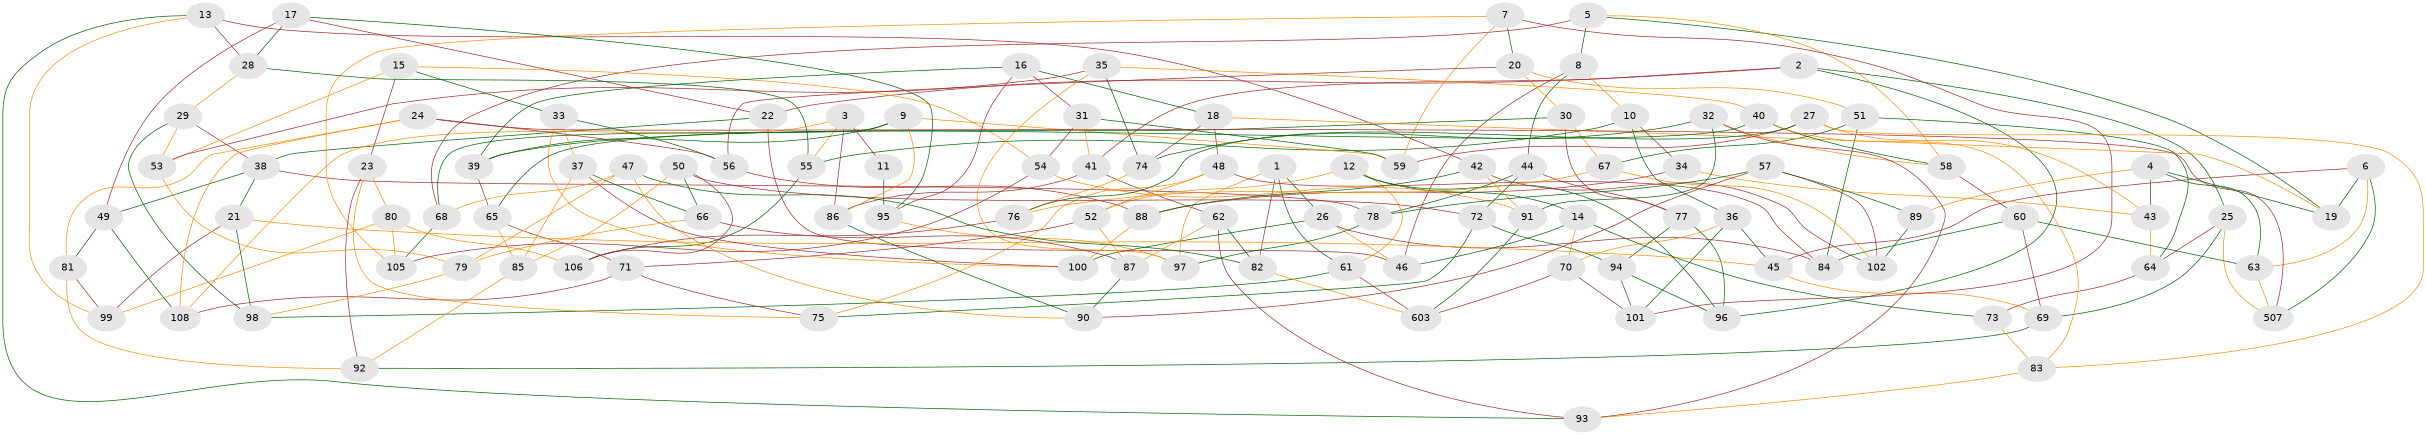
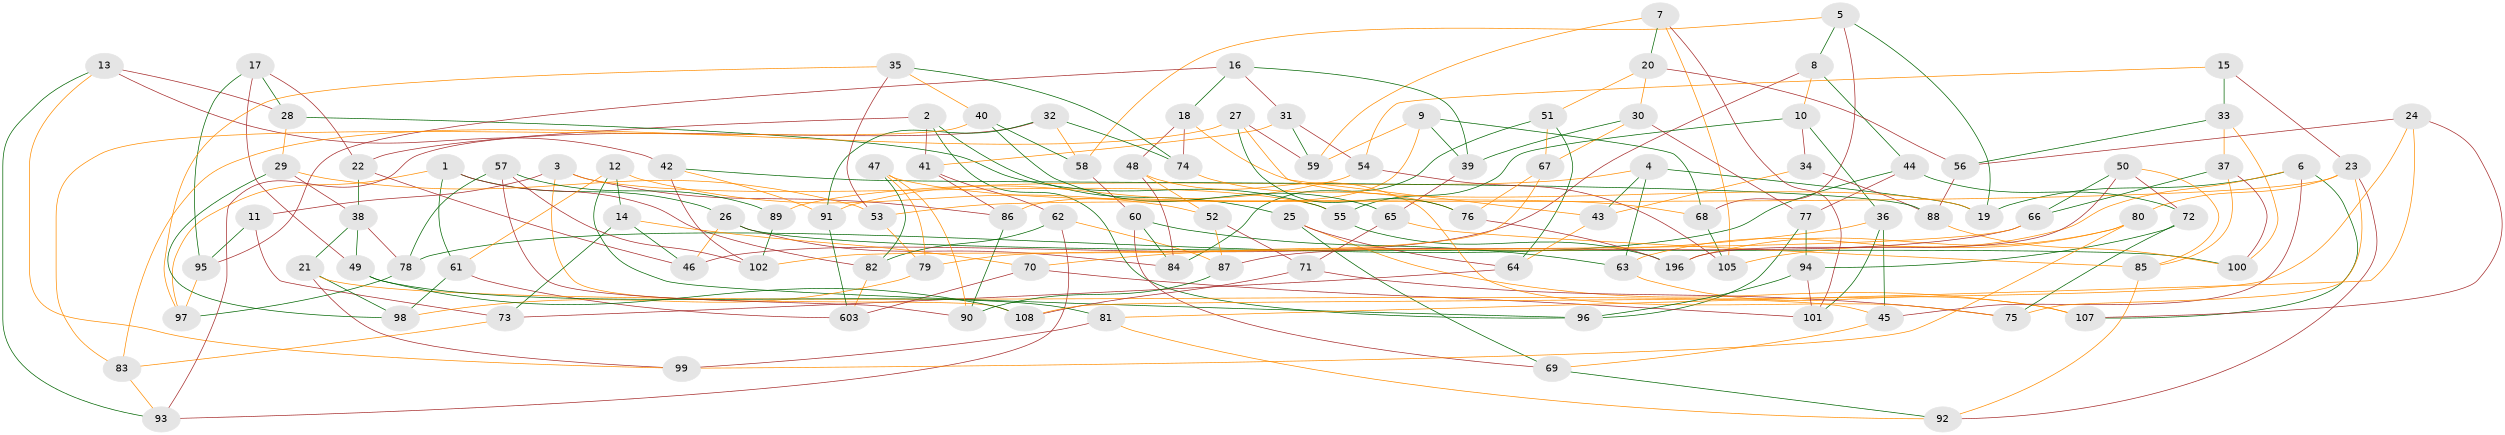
  graph {
    fontname="DejaVu Sans"
    node [color=gray90 fontname="DejaVu Sans" style=filled]
    edge [color=darkgreen fontname="DejaVu Sans"]
    1
    26
    61
    82
    97
    46
    84
    100
    98
    n10 [label=603]
    2
    22
    25
    41
    96
    38
-   107 [label=507]
+   107
    64
    69
    86
    62
    3
    11
    55
    n25 [label=108]
    73
    95
-   106
+   106 [label=196]
    90
    4
    19
    43
    63
    89
    102
    5
    8
    58
    68
    10
    44
    60
    105
    6
    45
    7
    20
    59
    101
    30
    51
    56
    34
    36
    77
    78
    72
    9
    39
    65
    88
    70
    21
    99
    83
    12
    14
    52
    71
    87
    13
    28
    42
    93
    29
    91
    15
    23
    33
    53
    54
    75
    80
    92
    37
    79
    16
    18
    31
    48
    74
    17
    49
    81
    76
    67
    24
    27
    94
    32
    66
    85
    35
    40
    47
    50
    57
    1 -- 26
    1 -- 61
    1 -- 82 [color=brown]
    1 -- 97 [color=darkorange]
    26 -- 46 [color=darkorange]
    26 -- 84 [color=brown]
    26 -- 100
    61 -- 98
    61 -- n10 [color=brown]
    82 -- n10 [color=darkorange]
    2 -- 22 [color=brown]
    2 -- 25
    2 -- 41 [color=brown]
    2 -- 96
    22 -- 46 [color=brown]
    22 -- 38
    25 -- 107 [color=darkorange]
    25 -- 64 [color=brown]
    25 -- 69
    41 -- 86 [color=brown]
    41 -- 62 [color=brown]
    38 -- 78 [color=brown]
    38 -- 21
    38 -- 49
    64 -- 73 [color=brown]
    69 -- 92
    86 -- 90
    62 -- 82
    62 -- 87 [color=darkorange]
    62 -- 93 [color=brown]
    3 -- 86 [color=brown]
    3 -- 11 [color=brown]
    3 -- 55 [color=darkorange]
    3 -- n25 [color=darkorange]
+   11 -- 73 [color=brown]
    11 -- 95
    55 -- 106
    73 -- 83 [color=darkorange]
    95 -- 97 [color=darkorange]
    4 -- 19
    4 -- 43
    4 -- 63
    4 -- 89 [color=darkorange]
    43 -- 64 [color=darkorange]
    63 -- 107 [color=darkorange]
    89 -- 102
    5 -- 19
    5 -- 8
    5 -- 58 [color=darkorange]
    5 -- 68 [color=brown]
    8 -- 46 [color=brown]
    8 -- 10 [color=darkorange]
    8 -- 44
    58 -- 60 [color=brown]
    68 -- 105
    10 -- 55
    10 -- 34 [color=brown]
    10 -- 36
    44 -- 77 [color=brown]
    44 -- 78
    44 -- 72
    60 -- 84
    60 -- 69 [color=brown]
    60 -- 63
    6 -- 107
    6 -- 19
    6 -- 63 [color=darkorange]
    6 -- 45 [color=brown]
    45 -- 69 [color=darkorange]
    7 -- 105 [color=darkorange]
    7 -- 20
    7 -- 59 [color=darkorange]
    7 -- 101 [color=brown]
    20 -- 30 [color=darkorange]
    20 -- 51 [color=darkorange]
    20 -- 56 [color=brown]
    30 -- 77 [color=brown]
    30 -- 39
    30 -- 67 [color=darkorange]
    51 -- 84
    51 -- 64
-   51 -- 67
+   51 -- 67 [color=darkorange]
    56 -- 88 [color=brown]
    34 -- 43 [color=darkorange]
    34 -- 88 [color=brown]
    36 -- 45
    36 -- 101
    36 -- 70 [color=darkorange]
    77 -- 96
    77 -- 94
    78 -- 97
    72 -- 75
    72 -- 94
    9 -- 86 [color=darkorange]
    9 -- 68
    9 -- 59 [color=darkorange]
    9 -- 39
    39 -- 65 [color=brown]
    65 -- 71 [color=brown]
    65 -- 85 [color=darkorange]
    88 -- 100 [color=darkorange]
    70 -- n10 [color=brown]
    70 -- 101 [color=brown]
    21 -- 98
    21 -- 45 [color=darkorange]
    21 -- 99 [color=brown]
    83 -- 93 [color=darkorange]
    12 -- 61 [color=darkorange]
    12 -- 96
    12 -- 14
    12 -- 52 [color=darkorange]
    14 -- 46
    14 -- 73
    14 -- 70 [color=darkorange]
    52 -- 71 [color=brown]
    52 -- 87 [color=darkorange]
    71 -- n25 [color=brown]
    71 -- 75 [color=brown]
    87 -- 90
    13 -- 99 [color=darkorange]
    13 -- 28 [color=brown]
    13 -- 42 [color=brown]
    13 -- 93
    28 -- 55
    28 -- 29 [color=darkorange]
    42 -- 102 [color=brown]
    42 -- 88
    42 -- 91 [color=darkorange]
    29 -- 98
    29 -- 38 [color=brown]
    29 -- 53 [color=darkorange]
    91 -- n10
    15 -- 23 [color=brown]
    15 -- 33
-   15 -- 53 [color=darkorange]
+   23 -- 53 [color=darkorange]
    15 -- 54 [color=darkorange]
    23 -- 75 [color=darkorange]
    23 -- 80 [color=darkorange]
    23 -- 92 [color=brown]
    33 -- 100 [color=darkorange]
    33 -- 56
    33 -- 37 [color=darkorange]
    53 -- 79 [color=darkorange]
    54 -- 105 [color=brown]
    54 -- 91 [color=darkorange]
    80 -- 106 [color=darkorange]
    80 -- 105 [color=darkorange]
    80 -- 99 [color=darkorange]
    37 -- 100 [color=brown]
    37 -- 66
    37 -- 85 [color=darkorange]
    79 -- 98 [color=darkorange]
    16 -- 95 [color=brown]
    16 -- 39
    16 -- 18
    16 -- 31 [color=brown]
    18 -- 19 [color=darkorange]
    18 -- 48 [color=brown]
    18 -- 74 [color=brown]
    31 -- 41 [color=darkorange]
    31 -- 59
    31 -- 54 [color=brown]
    48 -- 84 [color=brown]
    48 -- 52 [color=darkorange]
    48 -- 75 [color=darkorange]
    74 -- 76 [color=darkorange]
    17 -- 22 [color=brown]
    17 -- 95
    17 -- 28
    17 -- 49 [color=brown]
    49 -- n25
    49 -- 81
    81 -- 99 [color=brown]
    81 -- 92 [color=darkorange]
    76 -- 106 [color=brown]
    67 -- 102 [color=darkorange]
    67 -- 76 [color=darkorange]
    24 -- 107 [color=brown]
    24 -- n25 [color=darkorange]
    24 -- 56 [color=brown]
    24 -- 81 [color=darkorange]
    27 -- 43 [color=darkorange]
    27 -- 59 [color=brown]
    27 -- 83 [color=darkorange]
    27 -- 76
    94 -- 96
    94 -- 101 [color=brown]
    32 -- 58 [color=darkorange]
    32 -- 93 [color=brown]
    32 -- 91
    32 -- 74
    66 -- 87 [color=brown]
    66 -- 79 [color=darkorange]
    85 -- 92 [color=darkorange]
    35 -- 97 [color=darkorange]
    35 -- 53 [color=brown]
    35 -- 74
    35 -- 40 [color=darkorange]
    40 -- 58
    40 -- 65
    40 -- 83 [color=darkorange]
    47 -- 82
    47 -- 90 [color=darkorange]
    47 -- 68 [color=darkorange]
    47 -- 79 [color=darkorange]
    50 -- 106 [color=brown]
    50 -- 72 [color=brown]
    50 -- 66
    50 -- 85 [color=darkorange]
    57 -- 90 [color=brown]
    57 -- 89
    57 -- 102 [color=brown]
    57 -- 78
  }
